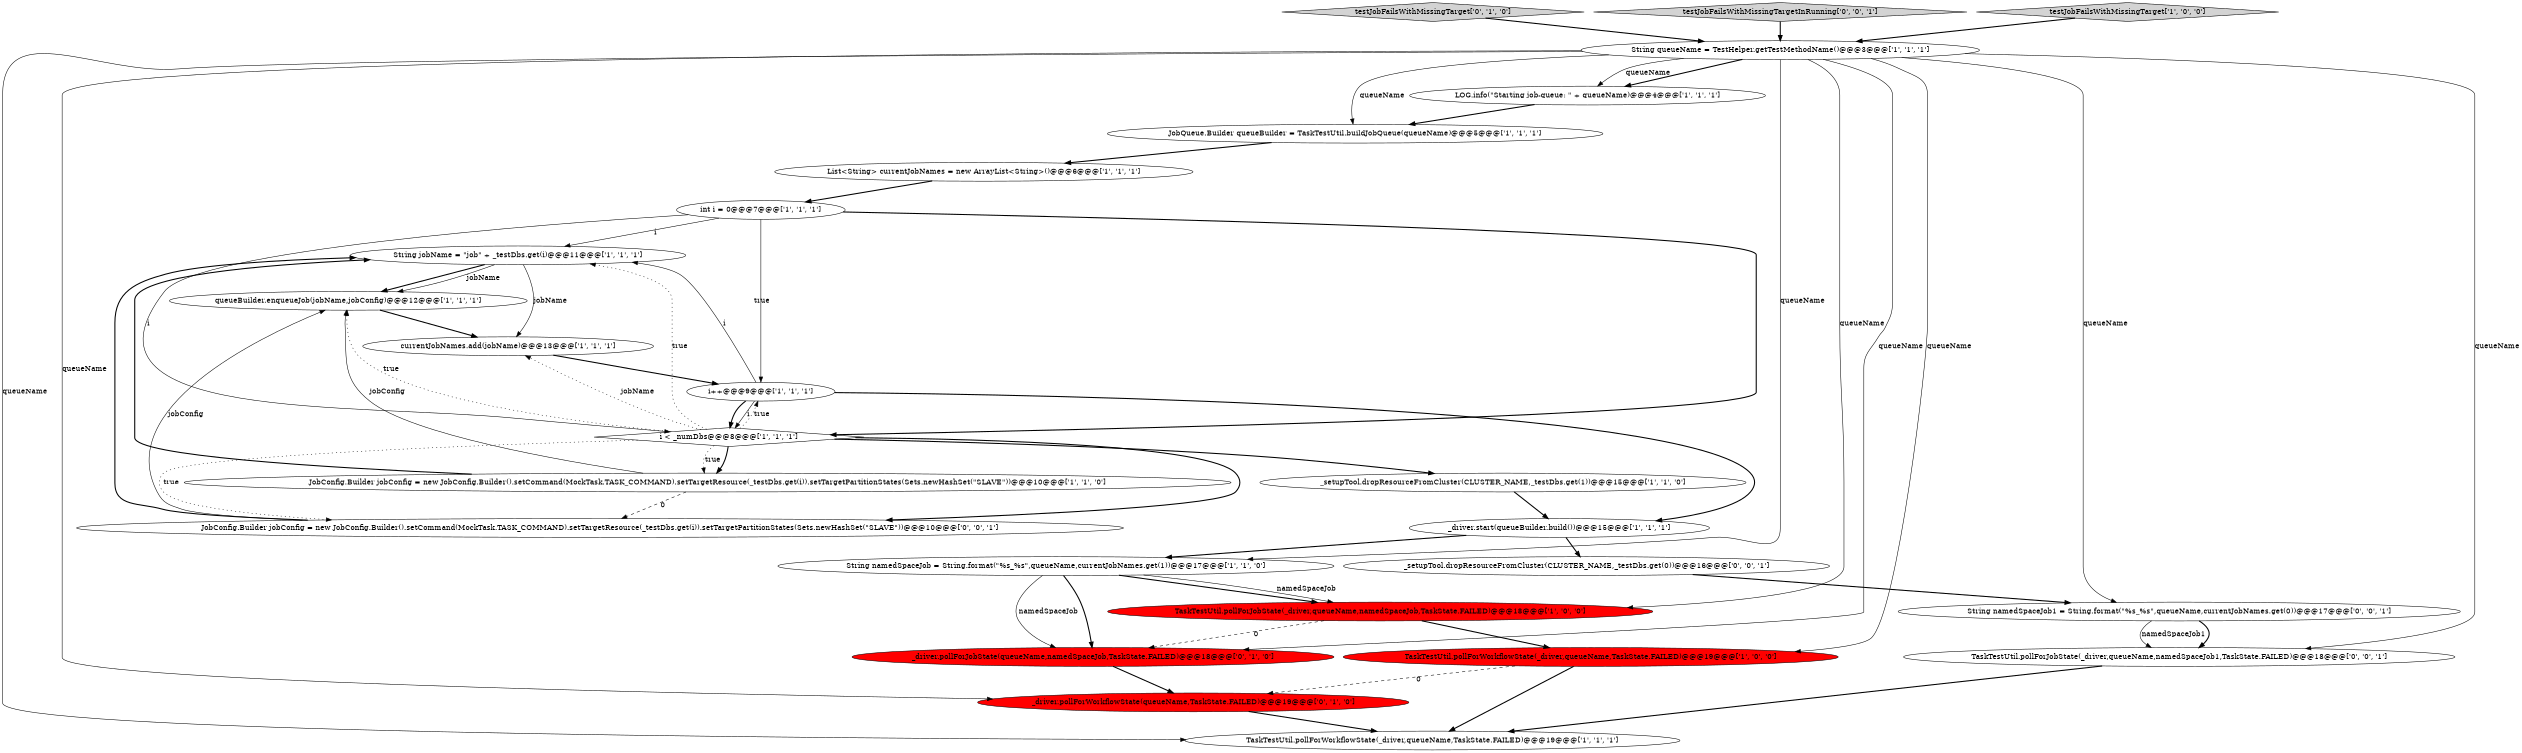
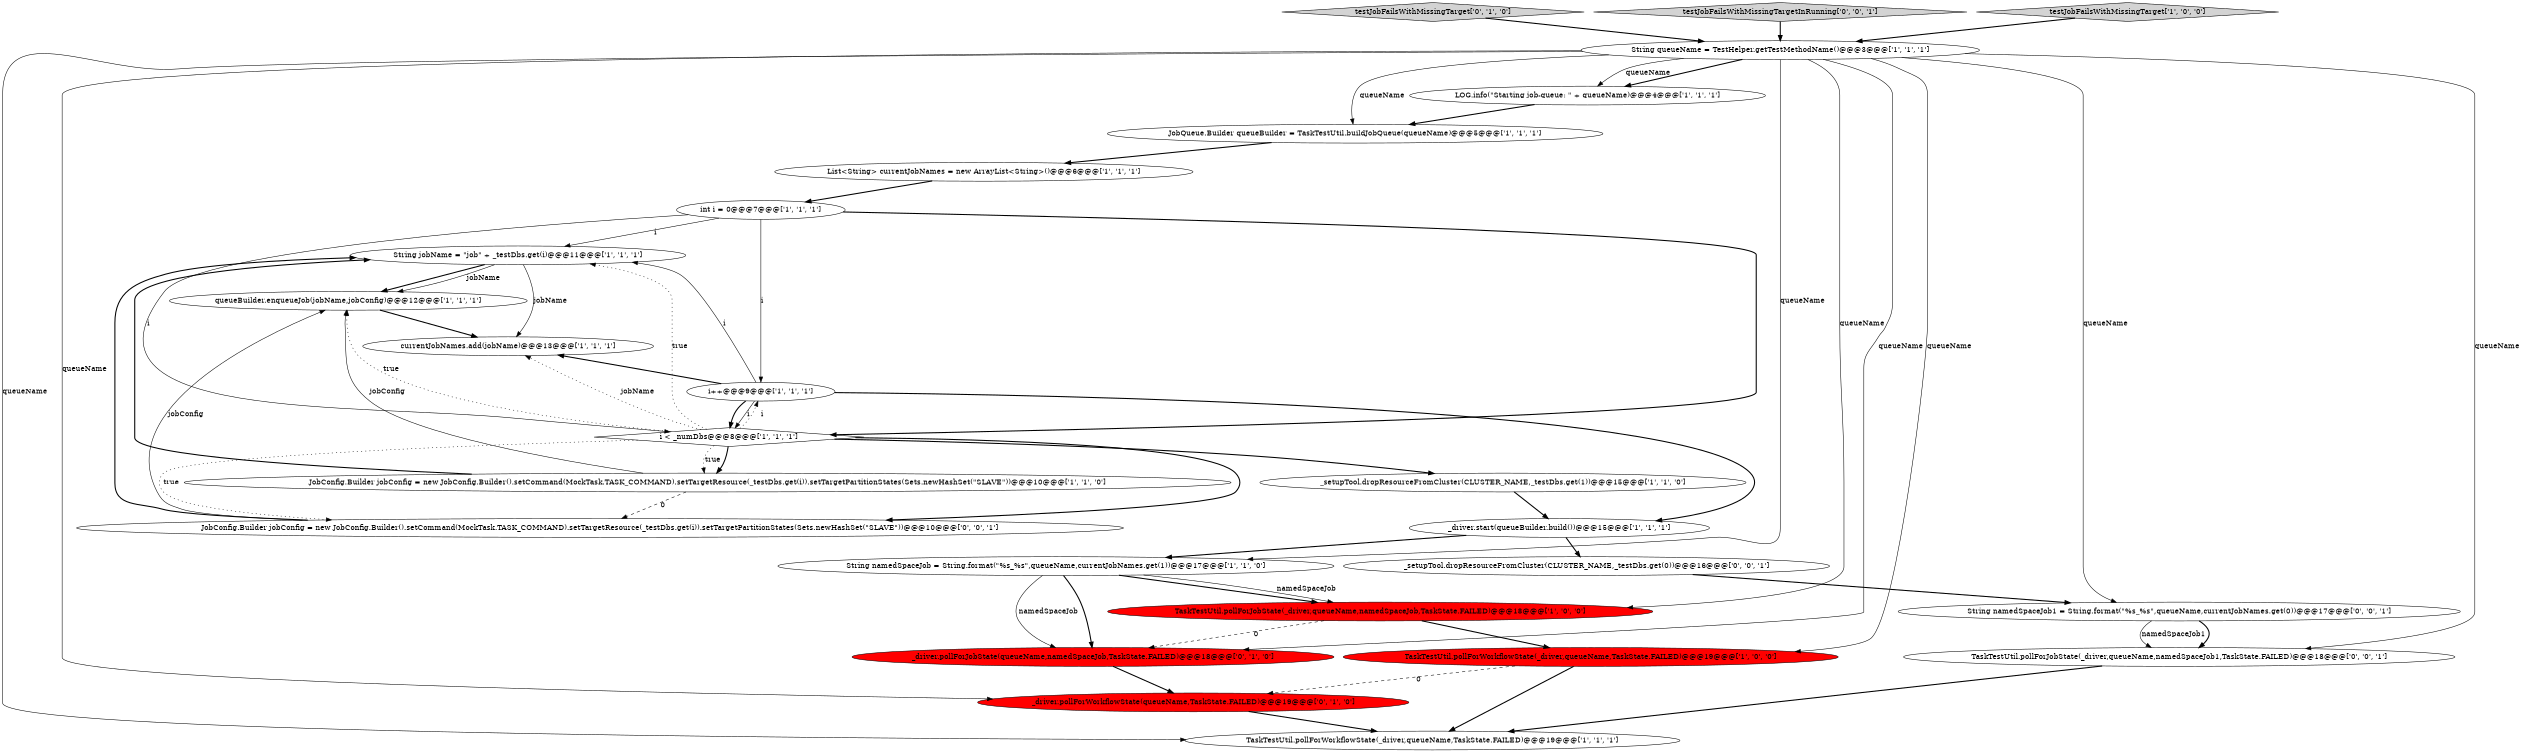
  digraph {
    node [fillcolor=white shape=ellipse style=filled]
    edge [style=bold]
    n1 [label="String queueName = TestHelper.getTestMethodName()@@@3@@@['1', '1', '1']"]
    n2 [label="TaskTestUtil.pollForWorkflowState(_driver,queueName,TaskState.FAILED)@@@19@@@['1', '1', '1']"]
    n3 [fillcolor=red label="_driver.pollForWorkflowState(queueName,TaskState.FAILED)@@@19@@@['0', '1', '0']"]
    n4 [label="JobQueue.Builder queueBuilder = TaskTestUtil.buildJobQueue(queueName)@@@5@@@['1', '1', '1']"]
    n5 [label="LOG.info(\"Starting job-queue: \" + queueName)@@@4@@@['1', '1', '1']"]
    n6 [label="String namedSpaceJob = String.format(\"%s_%s\",queueName,currentJobNames.get(1))@@@17@@@['1', '1', '0']"]
    n7 [fillcolor=red label="TaskTestUtil.pollForWorkflowState(_driver,queueName,TaskState.FAILED)@@@19@@@['1', '0', '0']"]
    n8 [fillcolor=red label="_driver.pollForJobState(queueName,namedSpaceJob,TaskState.FAILED)@@@18@@@['0', '1', '0']"]
    n9 [fillcolor=red label="TaskTestUtil.pollForJobState(_driver,queueName,namedSpaceJob,TaskState.FAILED)@@@18@@@['1', '0', '0']"]
    n10 [label="TaskTestUtil.pollForJobState(_driver,queueName,namedSpaceJob1,TaskState.FAILED)@@@18@@@['0', '0', '1']"]
    n11 [label="String namedSpaceJob1 = String.format(\"%s_%s\",queueName,currentJobNames.get(0))@@@17@@@['0', '0', '1']"]
    n12 [label="List<String> currentJobNames = new ArrayList<String>()@@@6@@@['1', '1', '1']"]
    n13 [label="JobConfig.Builder jobConfig = new JobConfig.Builder().setCommand(MockTask.TASK_COMMAND).setTargetResource(_testDbs.get(i)).setTargetPartitionStates(Sets.newHashSet(\"SLAVE\"))@@@10@@@['0', '0', '1']"]
    n14 [label="String jobName = \"job\" + _testDbs.get(i)@@@11@@@['1', '1', '1']"]
    n15 [label="queueBuilder.enqueueJob(jobName,jobConfig)@@@12@@@['1', '1', '1']"]
    n16 [label="currentJobNames.add(jobName)@@@13@@@['1', '1', '1']"]
    n17 [label="int i = 0@@@7@@@['1', '1', '1']"]
    n18 [label="i++@@@9@@@['1', '1', '1']"]
    n19 [label="i < _numDbs@@@8@@@['1', '1', '1']" shape=diamond]
    n20 [label="_setupTool.dropResourceFromCluster(CLUSTER_NAME,_testDbs.get(1))@@@15@@@['1', '1', '0']"]
    n21 [label="_driver.start(queueBuilder.build())@@@15@@@['1', '1', '1']"]
    n22 [label="_setupTool.dropResourceFromCluster(CLUSTER_NAME,_testDbs.get(0))@@@16@@@['0', '0', '1']"]
    n23 [label="JobConfig.Builder jobConfig = new JobConfig.Builder().setCommand(MockTask.TASK_COMMAND).setTargetResource(_testDbs.get(i)).setTargetPartitionStates(Sets.newHashSet(\"SLAVE\"))@@@10@@@['1', '1', '0']"]
    n24 [fillcolor=lightgray label="testJobFailsWithMissingTarget['0', '1', '0']" shape=diamond]
    n25 [fillcolor=lightgray label="testJobFailsWithMissingTargetInRunning['0', '0', '1']" shape=diamond]
    n26 [fillcolor=lightgray label="testJobFailsWithMissingTarget['1', '0', '0']" shape=diamond]
    n1 -> n2 [label=queueName style=solid]
    n1 -> n3 [label=queueName style=solid]
    n1 -> n4 [label=queueName style=solid]
    n1 -> n5
    n1 -> n5 [label=queueName style=solid]
    n1 -> n6 [label=queueName style=solid]
    n1 -> n7 [label=queueName style=solid]
    n1 -> n8 [label=queueName style=solid]
    n1 -> n9 [label=queueName style=solid]
    n1 -> n10 [label=queueName style=solid]
    n1 -> n11 [label=queueName style=solid]
    n3 -> n2
    n4 -> n12
    n5 -> n4
    n6 -> n8
    n6 -> n8 [label=namedSpaceJob style=solid]
    n6 -> n9
    n6 -> n9 [label=namedSpaceJob style=solid]
    n7 -> n2
    n7 -> n3 [label=0 style=dashed]
    n8 -> n3
    n9 -> n7
    n9 -> n8 [label=0 style=dashed]
    n10 -> n2
    n11 -> n10
    n11 -> n10 [label=namedSpaceJob1 style=solid]
    n12 -> n17
    n13 -> n14
    n13 -> n15 [label=jobConfig style=solid]
    n14 -> n15
    n14 -> n15 [label=jobName style=solid]
    n14 -> n16 [label=jobName style=solid]
    n15 -> n16
-   n16 -> n18
+   n18 -> n16
    n17 -> n14 [label=i style=solid]
-   n17 -> n18 [label=true style=solid]
+   n17 -> n18 [label=i style=solid]
    n17 -> n19 [label=i style=solid]
    n17 -> n19
    n18 -> n14 [label=i style=solid]
    n18 -> n19
    n18 -> n19 [label=i style=solid]
    n18 -> n21
    n19 -> n13
    n19 -> n13 [label=true style=dotted]
    n19 -> n14 [label=true style=dotted]
    n19 -> n15 [label=true style=dotted]
    n19 -> n16 [label=jobName style=dotted]
-   n19 -> n18 [label=true style=dotted]
+   n19 -> n18 [label=i style=dotted]
    n19 -> n20
    n19 -> n23
    n19 -> n23 [label=true style=dotted]
    n20 -> n21
    n21 -> n6
    n21 -> n22
    n22 -> n11
    n23 -> n13 [label=0 style=dashed]
    n23 -> n14
    n23 -> n15 [label=jobConfig style=solid]
    n24 -> n1
    n25 -> n1
    n26 -> n1
  }
